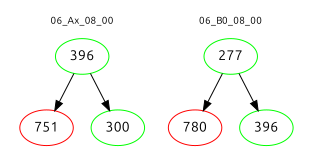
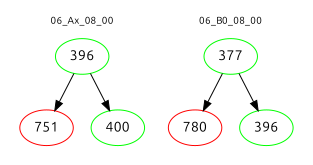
  digraph {
    fontname=Ubuntu
    node [color=green fontname=Ubuntu]
    edge [color=black fontname=Ubuntu]
    n1 [label=396]
    n2 [color=red label=751]
-   n3 [label=300]
-   n4 [label=277]
+   n3 [label=400]
+   n4 [label=377]
    n5 [color=red label=780]
    n6 [label=396]
    subgraph cluster_1 {
      color=white
      fontsize=10
      label="06_Ax_08_00"
      n1
      n2
      n3
    }
    subgraph cluster_2 {
      color=white
      fontsize=10
      label="06_B0_08_00"
      n4
      n5
      n6
    }
    n1 -> n2
    n1 -> n3
    n4 -> n5
    n4 -> n6
  }
